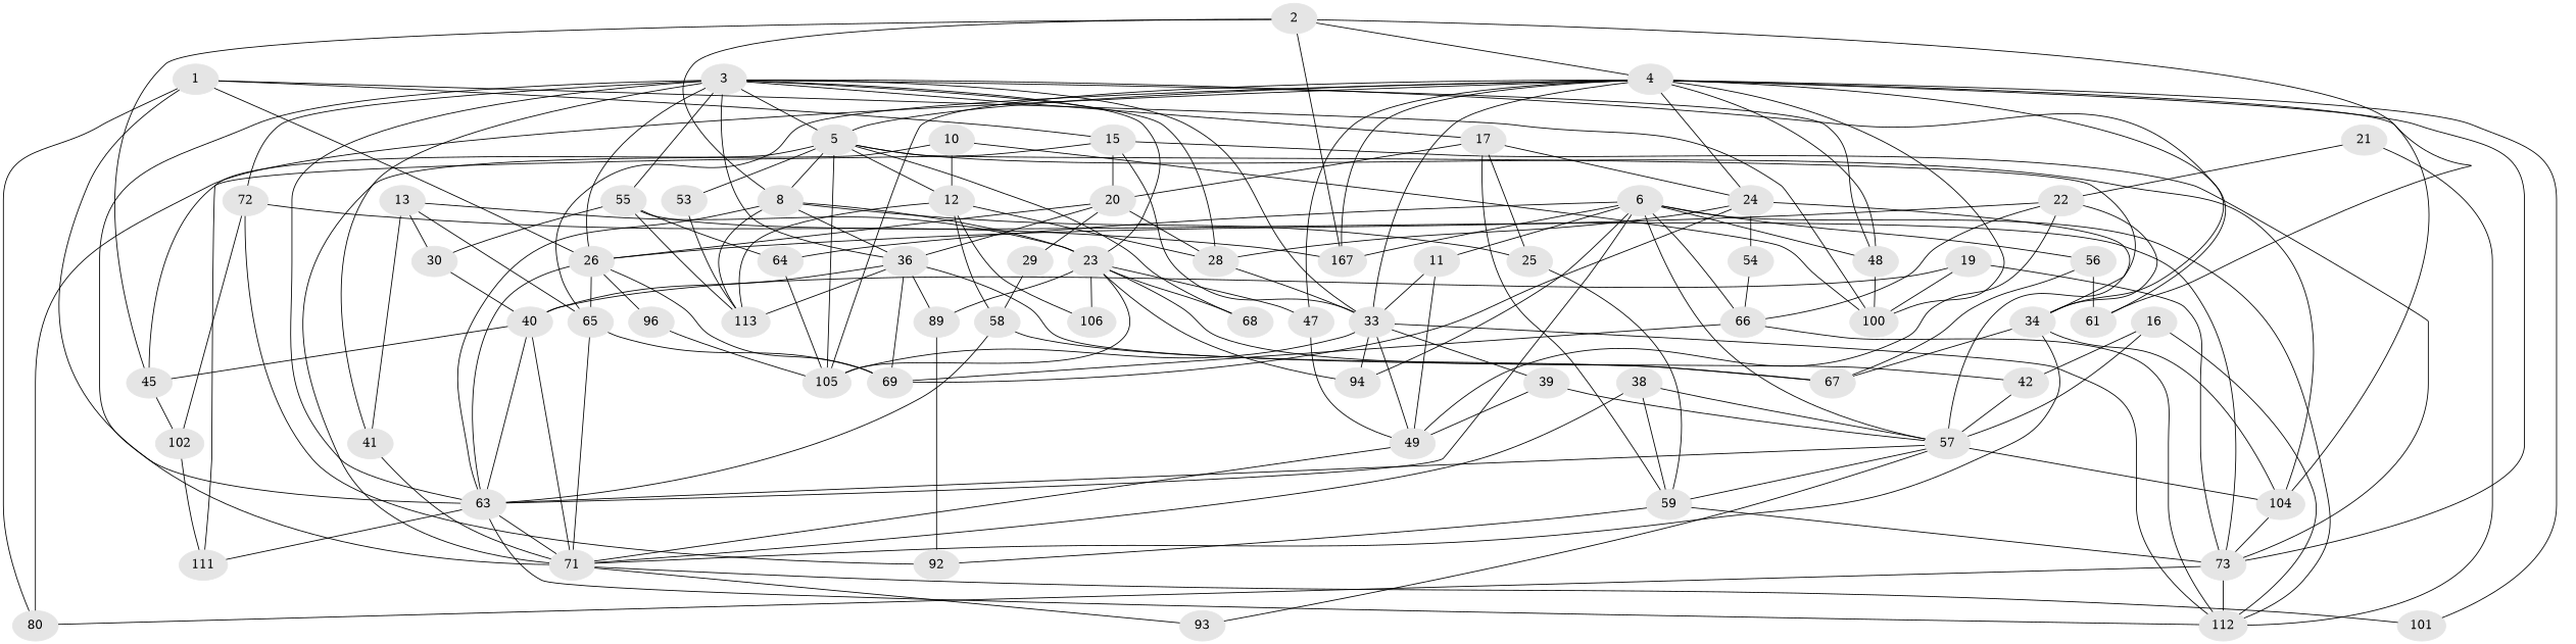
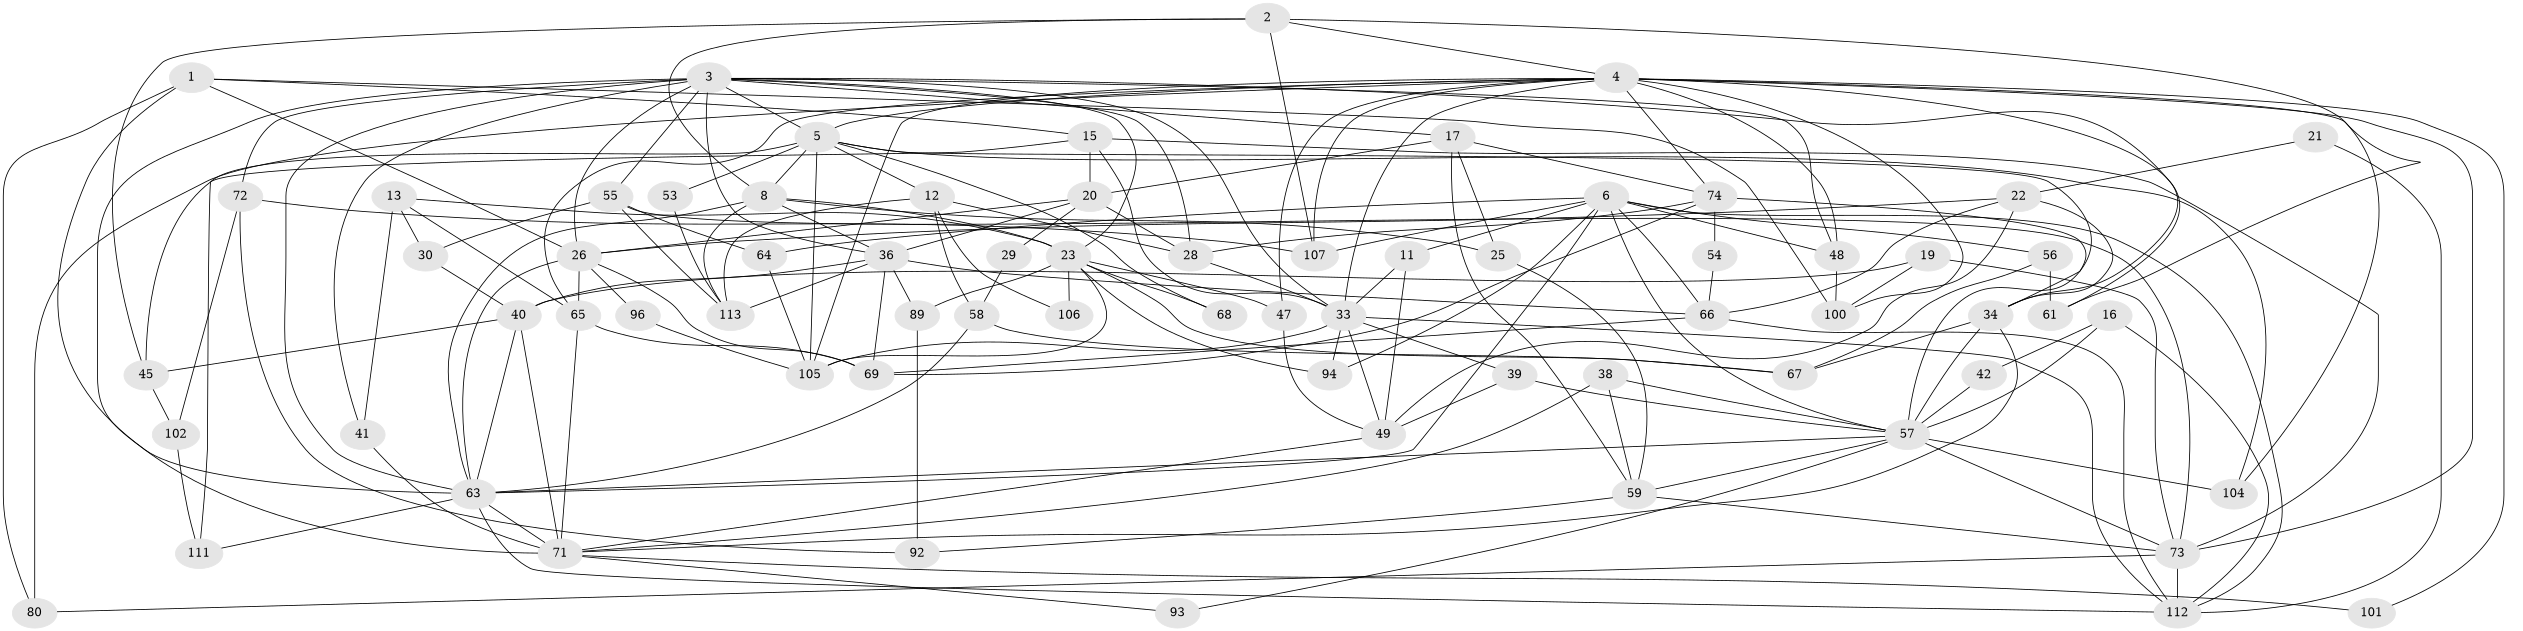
  graph {
    node [color=gray90 style=filled]
    1 [super="+35"]
    15
    26 [super="+43"]
    63 [super="+70"]
    80 [super="+115"]
    100
    45
    33 [super="+77+37"]
    73 [super="+85"]
    20 [super="+91"]
    65
    69
    96
    71 [super="+88+110"]
    111
    112
    2 [super="+32"]
    4 [super="+108+83+18+99"]
    8 [super="+9"]
    61
-   107 [label=167]
+   107
    5 [super="+114+31+98"]
    48
-   24 [super="+97+50"]
+   24 [super="+97+50" label=74]
    34 [super="+116"]
    47 [super="+79"]
    101
    104
    105 [super="+118"]
    23 [super="+51"]
    36 [super="+95+117"]
    25
    113
    102
    3 [super="+7+14"]
    17 [super="+82+103"]
    28 [super="+75"]
    41
    55
    72
    12 [super="+60"]
    53
    57 [super="+74"]
    68
    59
    94
    106
    67
    89
    49
    39
    42
    40 [super="+52"]
    64
    30
    93
    92
    54
    58
    6 [super="+62"]
    11
    56
    66
-   10
    13
    29
    16
    38
    19
    21
    22
    1 -- 15
    1 -- 26
    1 -- 63
    1 -- 80
    1 -- 100
    15 -- 45
    15 -- 33
    15 -- 73
    15 -- 20
    26 -- 63
    26 -- 65
    26 -- 69
    26 -- 96
    63 -- 71
    63 -- 111
    63 -- 112
    45 -- 102
    33 -- 112
    33 -- 105
    33 -- 94
    33 -- 49
    33 -- 39
    73 -- 80
    73 -- 112
    20 -- 26 [weight=2]
    20 -- 36
    20 -- 28
    20 -- 29
    65 -- 69
    65 -- 71
    96 -- 105
    71 -- 101
    71 -- 93
    2 -- 45
    2 -- 4
    2 -- 8
    2 -- 61
    2 -- 107
    4 -- 80
    4 -- 100
    4 -- 33
    4 -- 73
    4 -- 65
    4 -- 107
    4 -- 5
    4 -- 48
    4 -- 24 [weight=2]
    4 -- 34
    4 -- 47
    4 -- 101
    4 -- 104
    4 -- 105
    8 -- 63
    8 -- 23
    8 -- 36
    8 -- 25
    8 -- 113
    5 -- 111
    5 -- 8
    5 -- 104
    5 -- 105
    5 -- 12
    5 -- 53
    5 -- 57
    5 -- 68
    48 -- 100
    24 -- 69
    24 -- 34
    24 -- 28
    24 -- 54
    34 -- 71
-   34 -- 104
+   34 -- 57
    34 -- 67
    47 -- 49
    23 -- 47
    23 -- 105
    23 -- 68
    23 -- 94
    23 -- 106
    23 -- 67
    23 -- 89
    36 -- 69
    36 -- 113
    36 -- 89 [weight=2]
-   36 -- 42
+   36 -- 66
    36 -- 40
    25 -- 59
    102 -- 111
    3 -- 26
    3 -- 63 [weight=3]
    3 -- 33
    3 -- 71
    3 -- 61
    3 -- 5
    3 -- 48
    3 -- 23
    3 -- 36 [weight=2]
    3 -- 17
    3 -- 28
    3 -- 41
    3 -- 55
    3 -- 72
    17 -- 20
    17 -- 24
    17 -- 25
    17 -- 59
    28 -- 33
    41 -- 71 [weight=2]
    55 -- 73
    55 -- 113
    55 -- 64
    55 -- 30
    72 -- 107
    72 -- 102
    72 -- 92
    12 -- 113
    12 -- 28
    12 -- 106
    12 -- 58
    53 -- 113
    57 -- 63
-   104 -- 73
+   57 -- 73
    57 -- 104
    57 -- 59
    57 -- 93
    59 -- 73
    59 -- 92
    89 -- 92
    49 -- 71
    39 -- 57
    39 -- 49
    42 -- 57
    40 -- 63
    40 -- 45
    40 -- 71
    64 -- 105
    30 -- 40
    54 -- 66
    58 -- 63
    58 -- 67
    6 -- 63
    6 -- 112
    6 -- 107
    6 -- 48
    6 -- 57
    6 -- 94
    6 -- 64
    6 -- 11
    6 -- 56
    6 -- 66
    11 -- 33
    11 -- 49
    56 -- 61
    56 -- 67
    66 -- 69
    66 -- 112
-   10 -- 100
-   10 -- 71
-   10 -- 12
    13 -- 65
    13 -- 23
    13 -- 41
    13 -- 30
    29 -- 58
    16 -- 112
    16 -- 57 [weight=2]
    16 -- 42
    38 -- 71
    38 -- 57
    38 -- 59
    19 -- 100
    19 -- 73
    19 -- 40
    21 -- 112
    21 -- 22
    22 -- 26
    22 -- 34
    22 -- 49
    22 -- 66
  }
